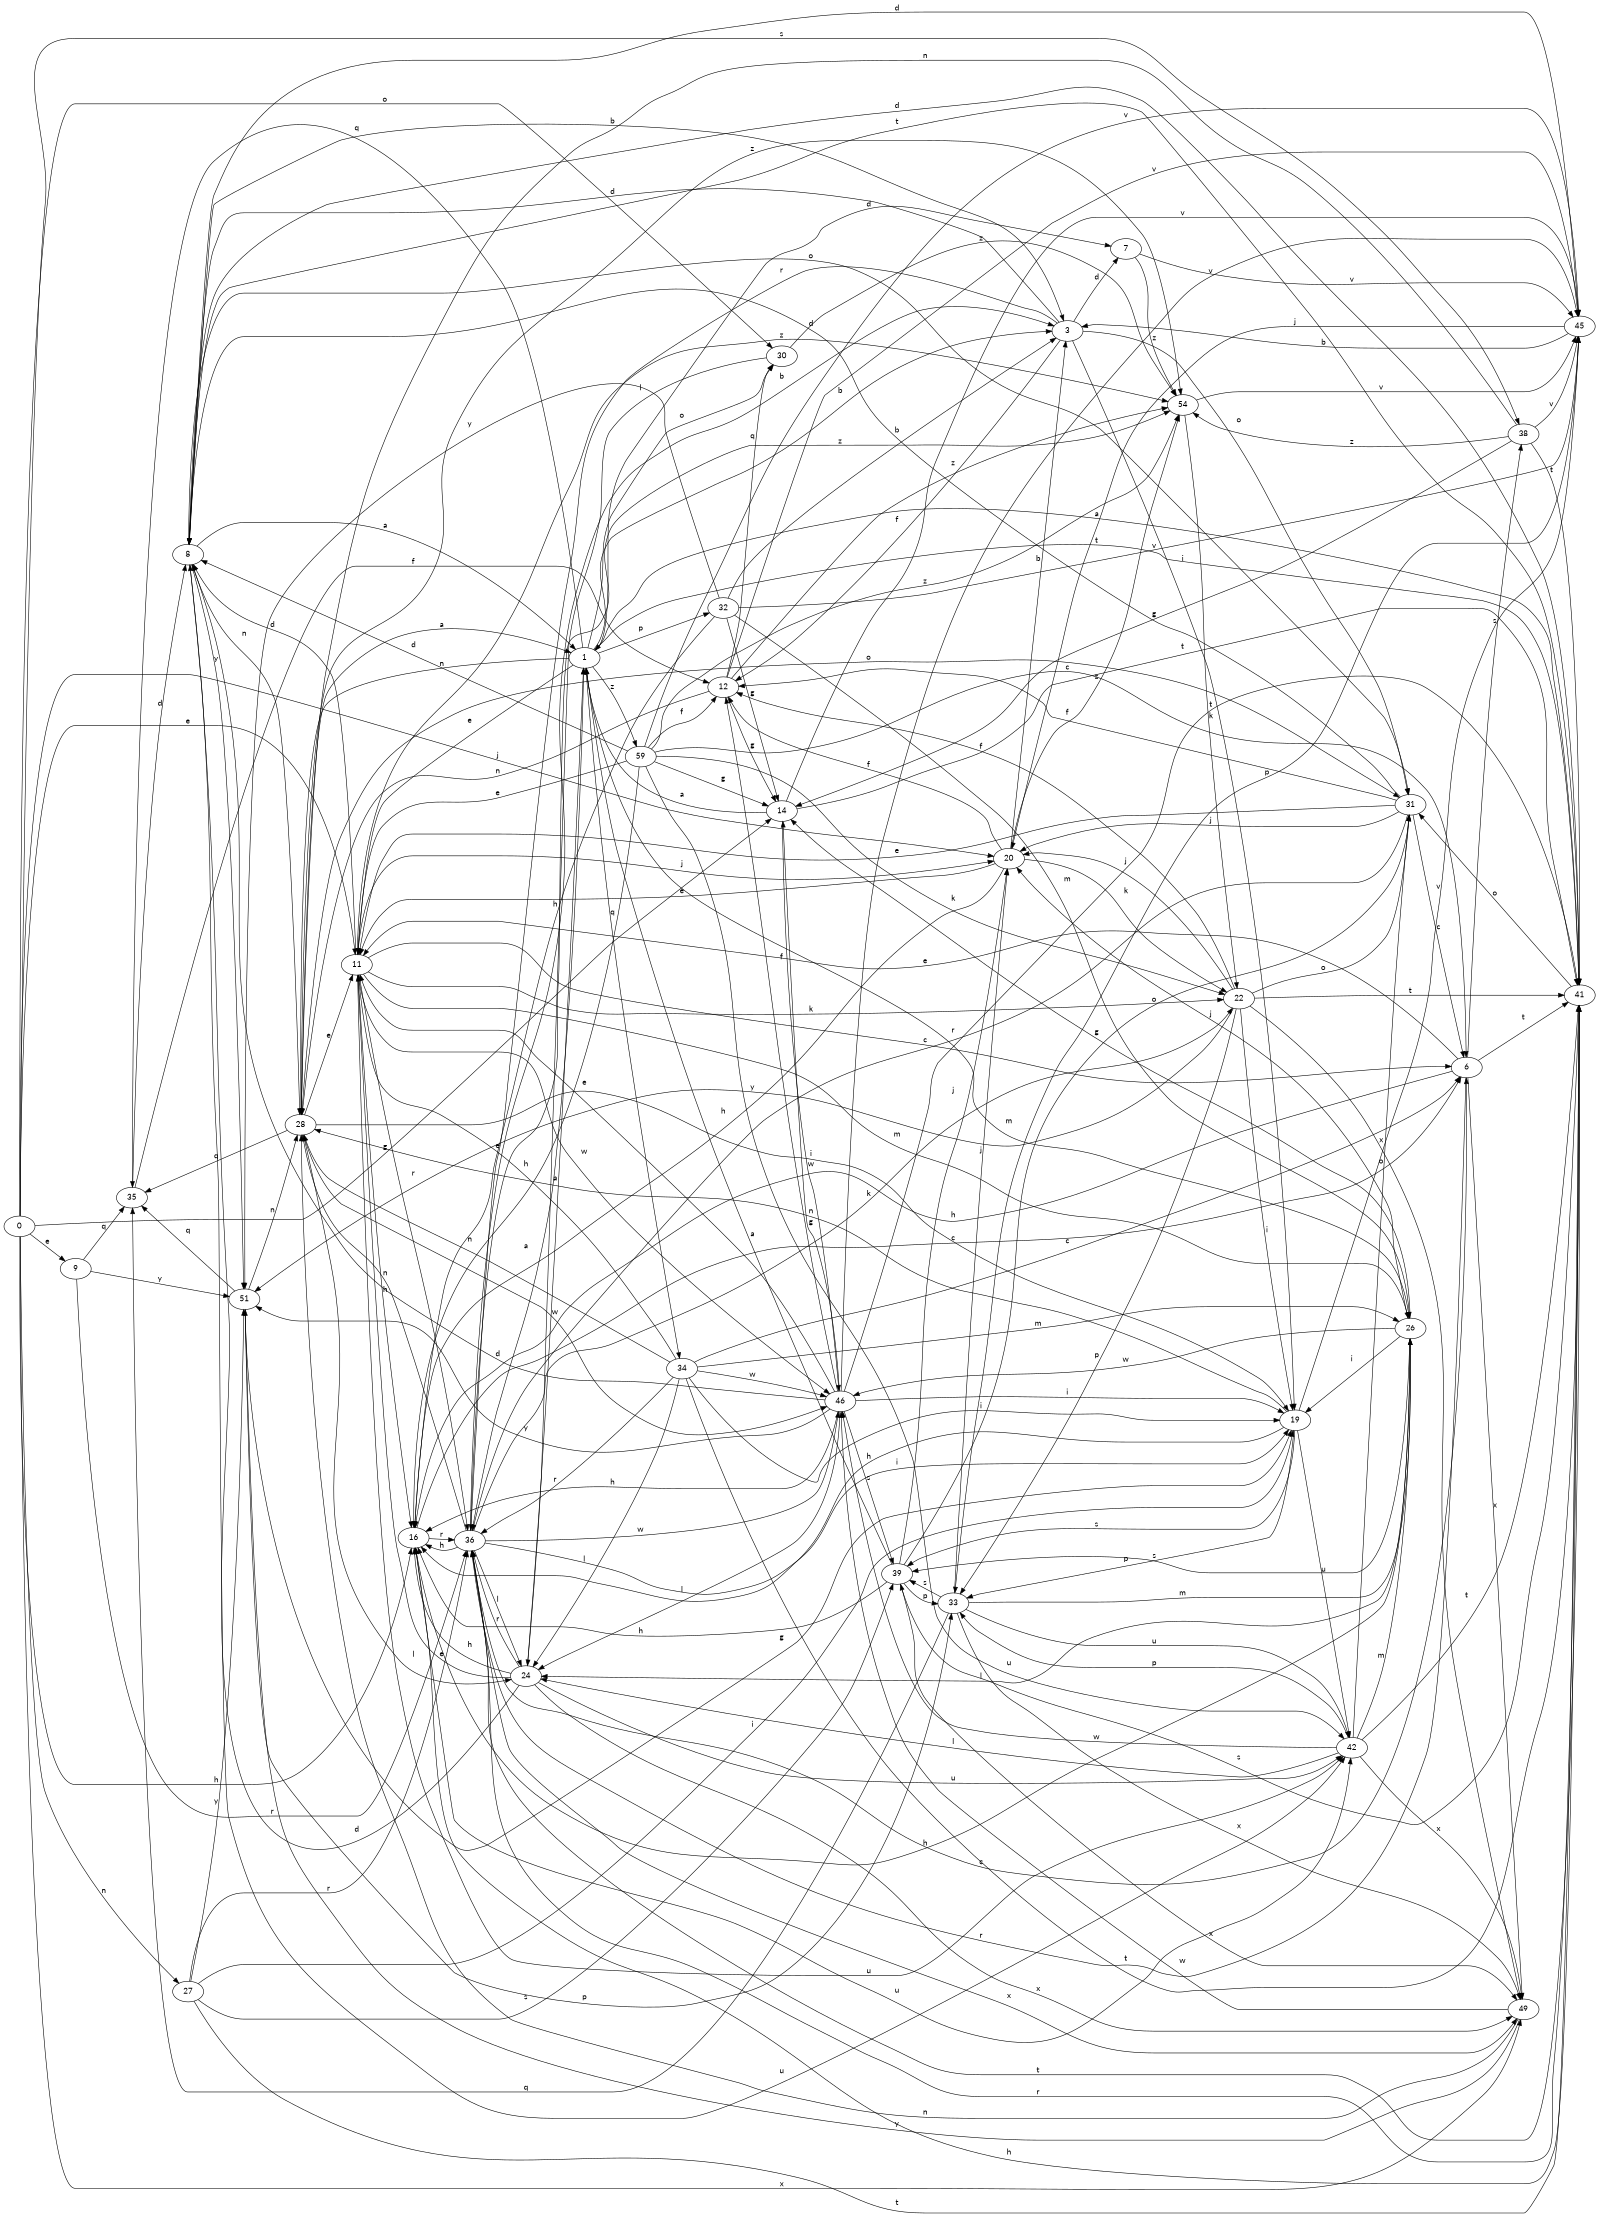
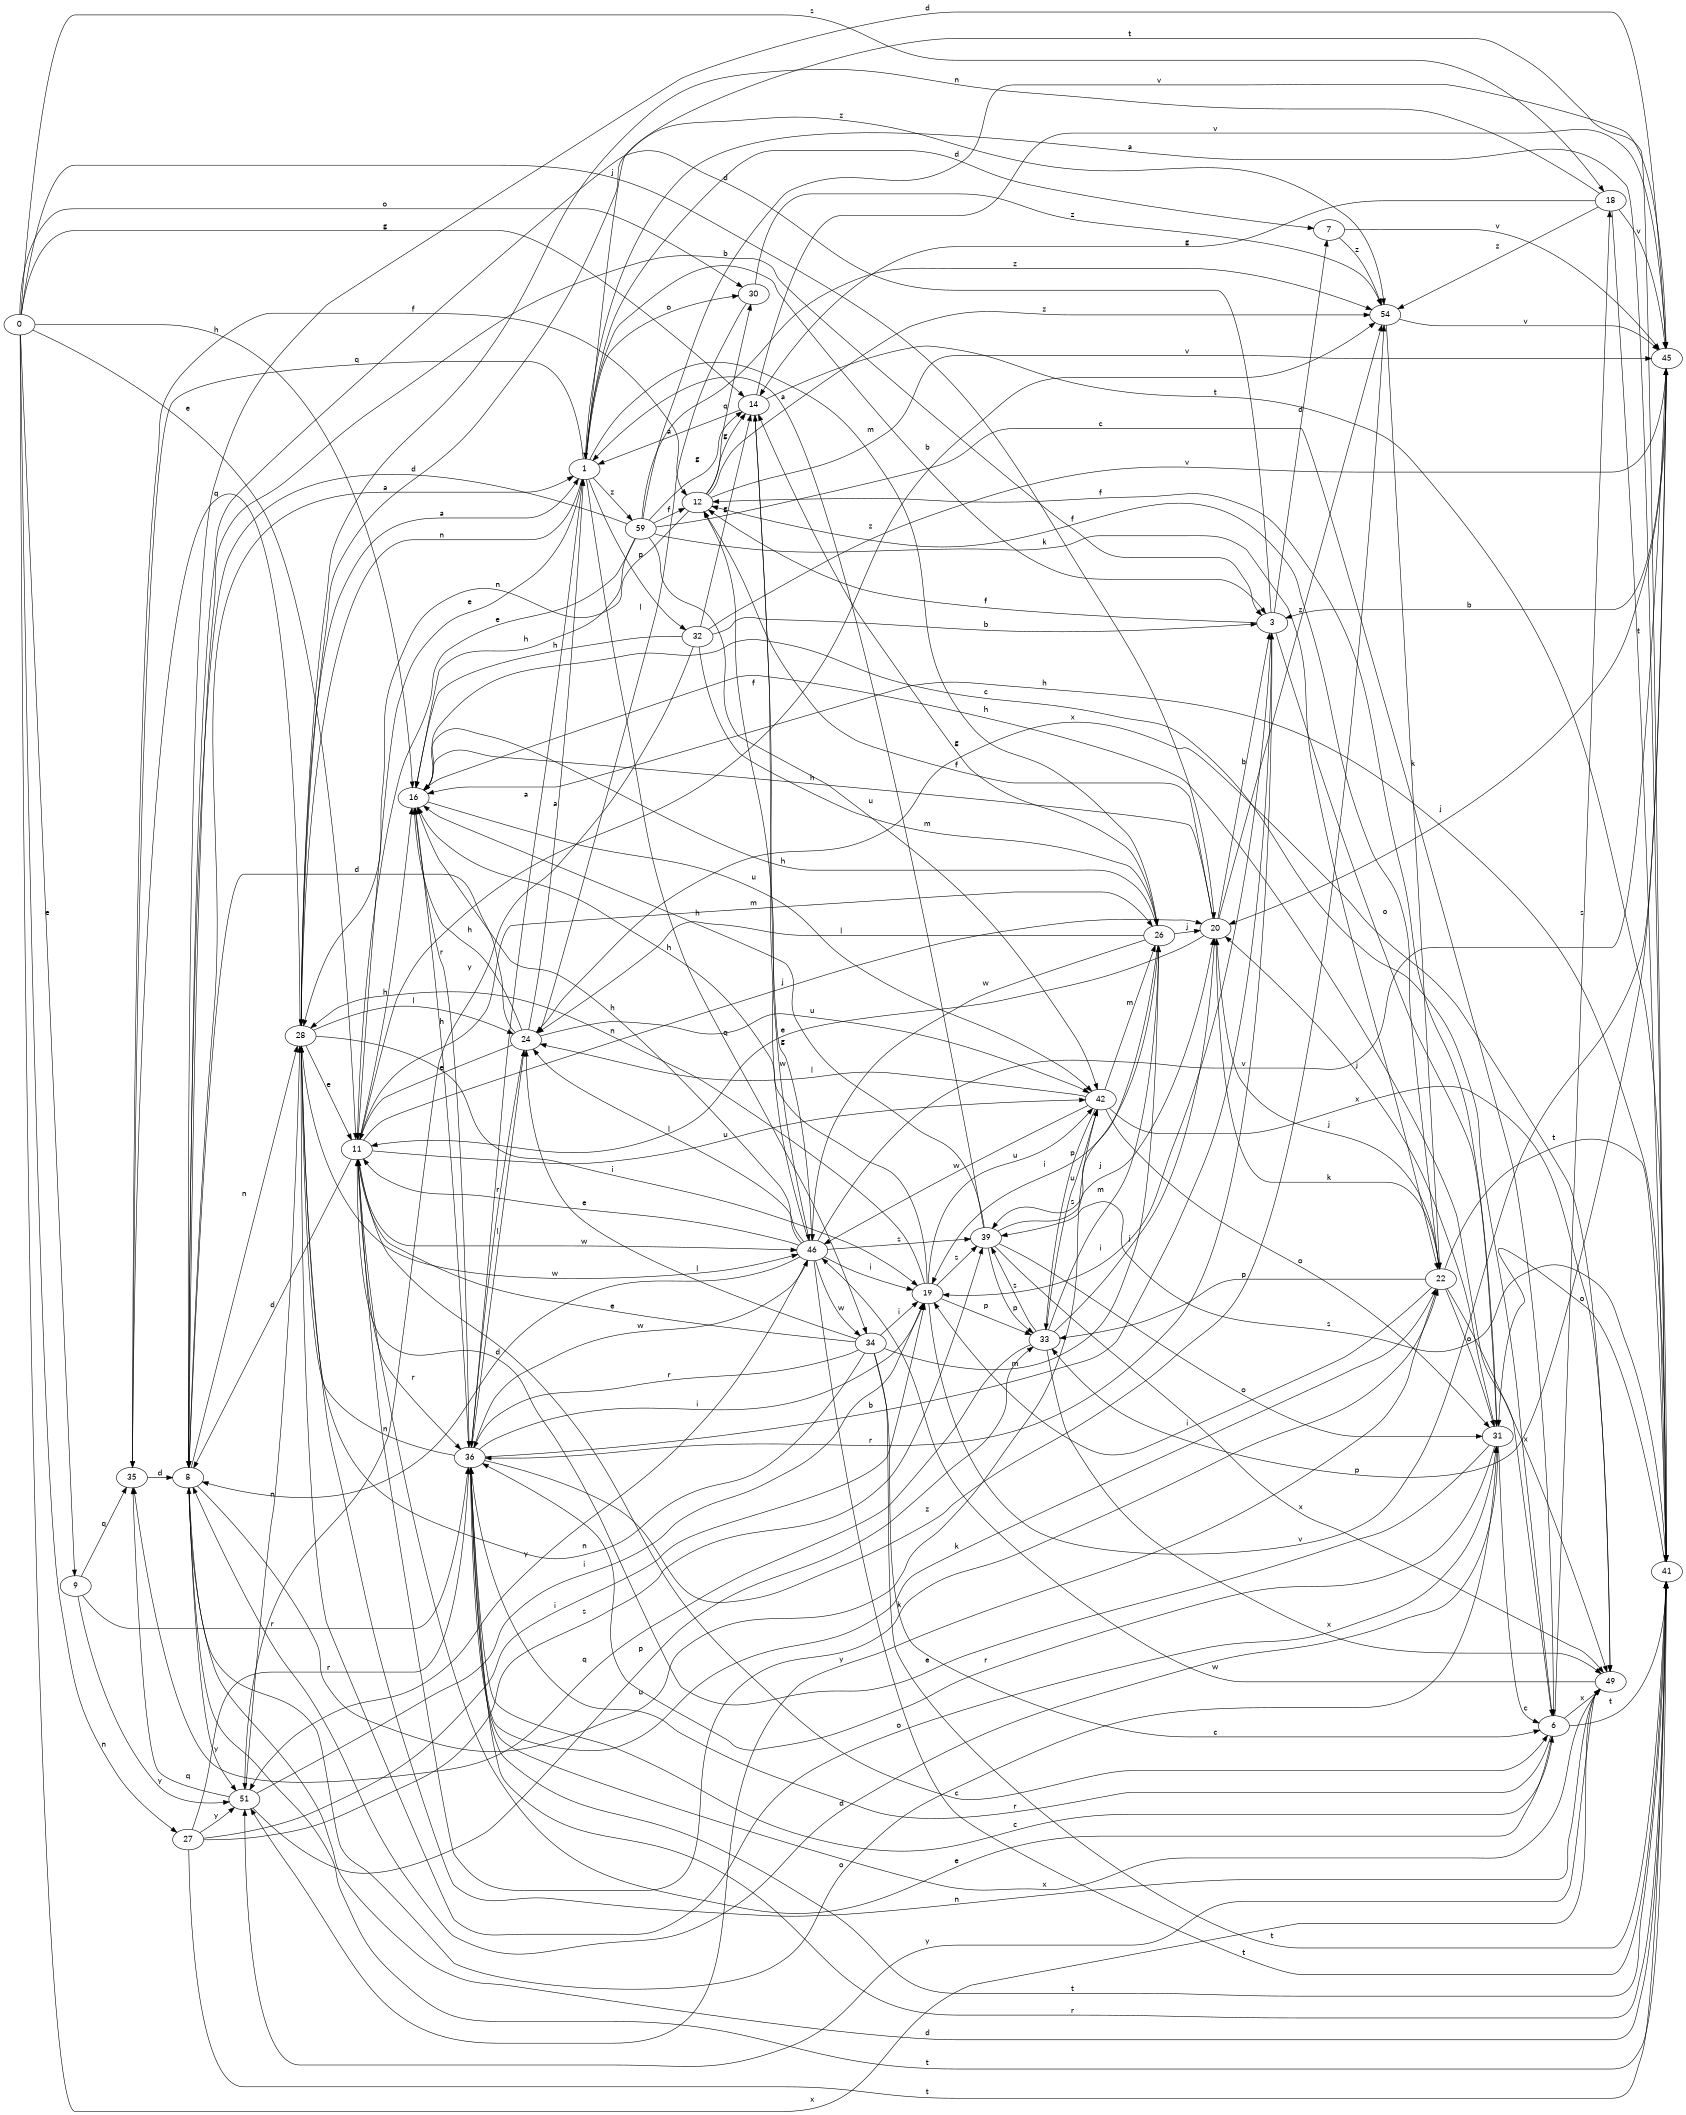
  strict digraph {
    fontname=Lato
    rankdir=LR
    node [fontname=Lato]
    edge [fontname=Lato]
    0
    9
    11
    14
    16
    20
    27
    30
-   38
+   38 [label=18]
    49
    35
    36
    51
    22
    26
    8
    6
    54
    42
    46
    1
    41
    45
    3
    12
    19
    31
    33
    39
    24
    28
    7
    32
    34
    n35 [label=59]
    0 -> 9 [label=e]
    0 -> 11 [label=e]
    0 -> 14 [label=g]
    0 -> 16 [label=h]
    0 -> 20 [label=j]
    0 -> 27 [label=n]
    0 -> 30 [label=o]
    0 -> 38 [label=s]
    0 -> 49 [label=x]
    9 -> 35 [label=q]
    9 -> 36 [label=r]
    9 -> 51 [label=y]
    11 -> 16 [label=h]
    11 -> 20 [label=j]
    11 -> 36 [label=r]
    11 -> 22 [label=k]
    11 -> 26 [label=m]
    11 -> 8 [label=d]
    11 -> 6 [label=c]
    11 -> 54 [label=z]
    11 -> 42 [label=u]
    11 -> 46 [label=w]
    14 -> 46 [label=w]
    14 -> 1 [label=a]
    14 -> 41 [label=t]
    14 -> 45 [label=v]
    16 -> 36 [label=r]
    16 -> 6 [label=c]
    16 -> 42 [label=u]
    20 -> 11 [label=e]
    20 -> 16 [label=h]
    20 -> 22 [label=k]
    20 -> 54 [label=z]
    20 -> 3 [label=b]
    20 -> 12 [label=f]
    27 -> 36 [label=r]
    27 -> 51 [label=y]
    27 -> 41 [label=t]
    27 -> 19 [label=i]
    27 -> 39 [label=s]
    30 -> 54 [label=z]
    30 -> 24 [label=l]
    38 -> 14 [label=g]
    38 -> 54 [label=z]
    38 -> 41 [label=t]
    38 -> 45 [label=v]
    38 -> 28 [label=n]
    49 -> 51 [label=y]
    49 -> 46 [label=w]
    49 -> 28 [label=n]
    35 -> 8 [label=d]
    35 -> 12 [label=f]
    36 -> 16 [label=h]
    36 -> 49 [label=x]
    36 -> 22 [label=k]
    36 -> 6 [label=c]
    36 -> 54 [label=z]
    36 -> 46 [label=w]
    36 -> 1 [label=a]
    36 -> 41 [label=t]
    36 -> 3 [label=b]
    36 -> 19 [label=i]
    36 -> 24 [label=l]
    36 -> 28 [label=n]
    51 -> 35 [label=q]
-   51 -> 19 [label=g]
+   51 -> 19 [label=i]
    51 -> 33 [label=p]
    51 -> 28 [label=n]
    22 -> 20 [label=j]
    22 -> 49 [label=x]
    22 -> 51 [label=y]
    22 -> 41 [label=t]
    22 -> 12 [label=f]
    22 -> 19 [label=i]
    22 -> 31 [label=o]
    22 -> 33 [label=p]
    26 -> 14 [label=g]
    26 -> 16 [label=h]
    26 -> 20 [label=j]
    26 -> 46 [label=w]
    26 -> 19 [label=i]
    26 -> 39 [label=s]
    26 -> 24 [label=l]
    8 -> 51 [label=y]
    8 -> 42 [label=u]
    8 -> 1 [label=a]
    8 -> 41 [label=t]
    8 -> 3 [label=b]
    8 -> 31 [label=o]
    8 -> 28 [label=n]
    6 -> 11 [label=e]
    6 -> 16 [label=h]
    6 -> 38 [label=s]
    6 -> 49 [label=x]
    6 -> 36 [label=r]
    6 -> 41 [label=t]
    54 -> 22 [label=k]
    54 -> 45 [label=v]
    42 -> 49 [label=x]
    42 -> 26 [label=m]
    42 -> 46 [label=w]
-   42 -> 41 [label=t]
    42 -> 31 [label=o]
    42 -> 33 [label=p]
    42 -> 24 [label=l]
    46 -> 11 [label=e]
    46 -> 14 [label=g]
    46 -> 16 [label=h]
    46 -> 51 [label=y]
    46 -> 8 [label=d]
    46 -> 41 [label=t]
    46 -> 45 [label=v]
    46 -> 12 [label=f]
    46 -> 19 [label=i]
    46 -> 39 [label=s]
    46 -> 24 [label=l]
    1 -> 11 [label=e]
    1 -> 30 [label=o]
    1 -> 35 [label=q]
    1 -> 26 [label=m]
    1 -> 41 [label=t]
    1 -> 3 [label=b]
    1 -> 28 [label=n]
    1 -> 7 [label=d]
    1 -> 32 [label=p]
    1 -> 34 [label=q]
    1 -> n35 [label=z]
    41 -> 16 [label=h]
    41 -> 36 [label=r]
    41 -> 8 [label=d]
    41 -> 1 [label=a]
    41 -> 31 [label=o]
    41 -> 39 [label=s]
    45 -> 20 [label=j]
    45 -> 8 [label=d]
    45 -> 3 [label=b]
    45 -> 33 [label=p]
    3 -> 36 [label=r]
    3 -> 8 [label=d]
    3 -> 12 [label=f]
    3 -> 19 [label=i]
    3 -> 31 [label=o]
    3 -> 7 [label=d]
    12 -> 14 [label=g]
    12 -> 30 [label=q]
    12 -> 54 [label=z]
    12 -> 45 [label=v]
    12 -> 28 [label=n]
    19 -> 16 [label=h]
    19 -> 42 [label=u]
    19 -> 45 [label=v]
    19 -> 33 [label=p]
    19 -> 39 [label=s]
    19 -> 28 [label=n]
    31 -> 11 [label=e]
    31 -> 20 [label=j]
    31 -> 36 [label=r]
    31 -> 8 [label=d]
    31 -> 6 [label=c]
    31 -> 12 [label=f]
    33 -> 20 [label=j]
    33 -> 49 [label=x]
    33 -> 35 [label=q]
    33 -> 26 [label=m]
    33 -> 42 [label=u]
    33 -> 39 [label=s]
    39 -> 16 [label=h]
    39 -> 20 [label=j]
    39 -> 49 [label=x]
    39 -> 1 [label=a]
    39 -> 31 [label=o]
    39 -> 33 [label=p]
    24 -> 11 [label=e]
    24 -> 16 [label=h]
    24 -> 49 [label=x]
    24 -> 36 [label=r]
    24 -> 8 [label=d]
    24 -> 42 [label=u]
    24 -> 1 [label=a]
    28 -> 11 [label=e]
    28 -> 35 [label=q]
    28 -> 54 [label=z]
    28 -> 46 [label=w]
    28 -> 1 [label=a]
    28 -> 19 [label=i]
    28 -> 31 [label=o]
    28 -> 24 [label=l]
    7 -> 54 [label=z]
    7 -> 45 [label=v]
    32 -> 14 [label=g]
    32 -> 16 [label=h]
    32 -> 51 [label=y]
    32 -> 26 [label=m]
    32 -> 45 [label=v]
    32 -> 3 [label=b]
    34 -> 11 [label=e]
    34 -> 36 [label=r]
    34 -> 26 [label=m]
    34 -> 6 [label=c]
-   34 -> 46 [label=w]
+   46 -> 34 [label=w]
    34 -> 41 [label=t]
    34 -> 19 [label=i]
    34 -> 24 [label=l]
    34 -> 28 [label=n]
    n35 -> 11 [label=e]
    n35 -> 14 [label=g]
    n35 -> 16 [label=h]
    n35 -> 22 [label=k]
    n35 -> 8 [label=d]
    n35 -> 6 [label=c]
    n35 -> 54 [label=z]
    n35 -> 42 [label=u]
    n35 -> 45 [label=v]
    n35 -> 12 [label=f]
  }
